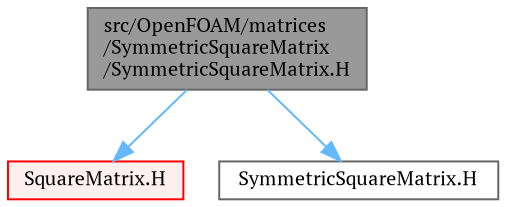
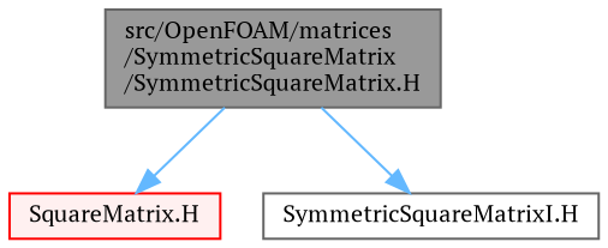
  digraph {
    fontname="PT Serif"
    node [fontname="PT Serif" fontsize=10 shape=box style=filled]
    edge [color=steelblue1 fontname="PT Serif" fontsize=10 labelfontname=Helvetica labelfontsize=10 style=solid]
    n1 [color=gray40 fillcolor=grey60 fontcolor=black height=0.2 label="src/OpenFOAM/matrices\l/SymmetricSquareMatrix\l/SymmetricSquareMatrix.H" width=0.4]
    n2 [color=red fillcolor="#FFF0F0" height=0.2 label="SquareMatrix.H" width=0.4]
-   n3 [color=grey40 fillcolor=white height=0.2 label="SymmetricSquareMatrix.H" width=0.4]
+   n3 [color=grey40 fillcolor=white height=0.2 label="SymmetricSquareMatrixI.H" width=0.4]
    n1 -> n2
    n1 -> n3
  }
